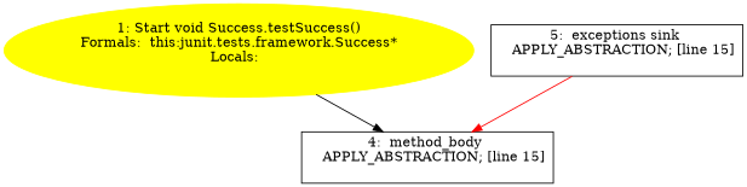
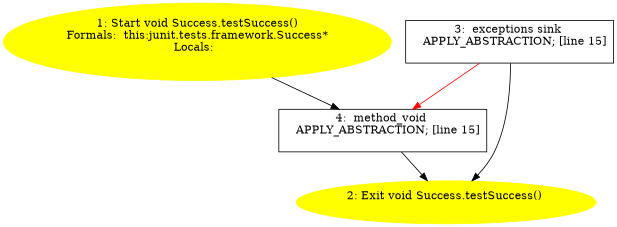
  digraph {
    n1 [color=yellow label="1: Start void Success.testSuccess()\nFormals:  this:junit.tests.framework.Success*\nLocals:  \n  " style=filled]
-   n2 [label="4:  method_body \n   APPLY_ABSTRACTION; [line 15]\n " shape=box]
-   n4 [label="5:  exceptions sink \n   APPLY_ABSTRACTION; [line 15]\n " shape=box]
+   n2 [label="4:  method_void \n   APPLY_ABSTRACTION; [line 15]\n " shape=box]
+   n3 [color=yellow label="2: Exit void Success.testSuccess() \n  " style=filled]
+   n4 [label="3:  exceptions sink \n   APPLY_ABSTRACTION; [line 15]\n " shape=box]
    n1 -> n2
+   n2 -> n3
    n4 -> n2 [color=red]
+   n4 -> n3
  }
